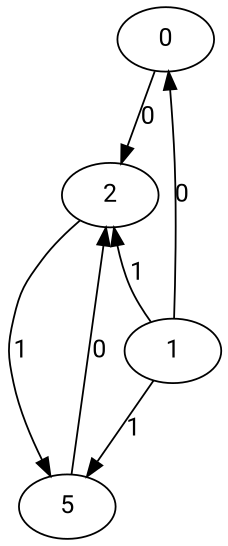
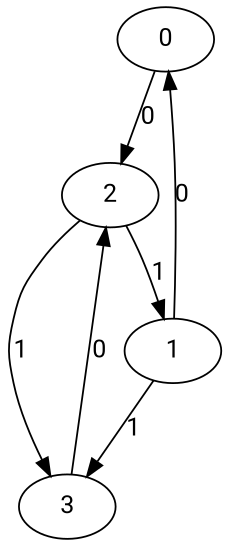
  digraph {
    fontname=Roboto
    node [fontname=Roboto]
    edge [fontname=Roboto]
    0
    2
    1
-   3 [label=5]
+   3
    0 -> 2 [label=0]
-   1 -> 2 [label=1]
+   2 -> 1 [label=1]
    2 -> 3 [label=1]
    1 -> 0 [label=0]
    1 -> 3 [label=1]
    3 -> 2 [label=0]
  }
